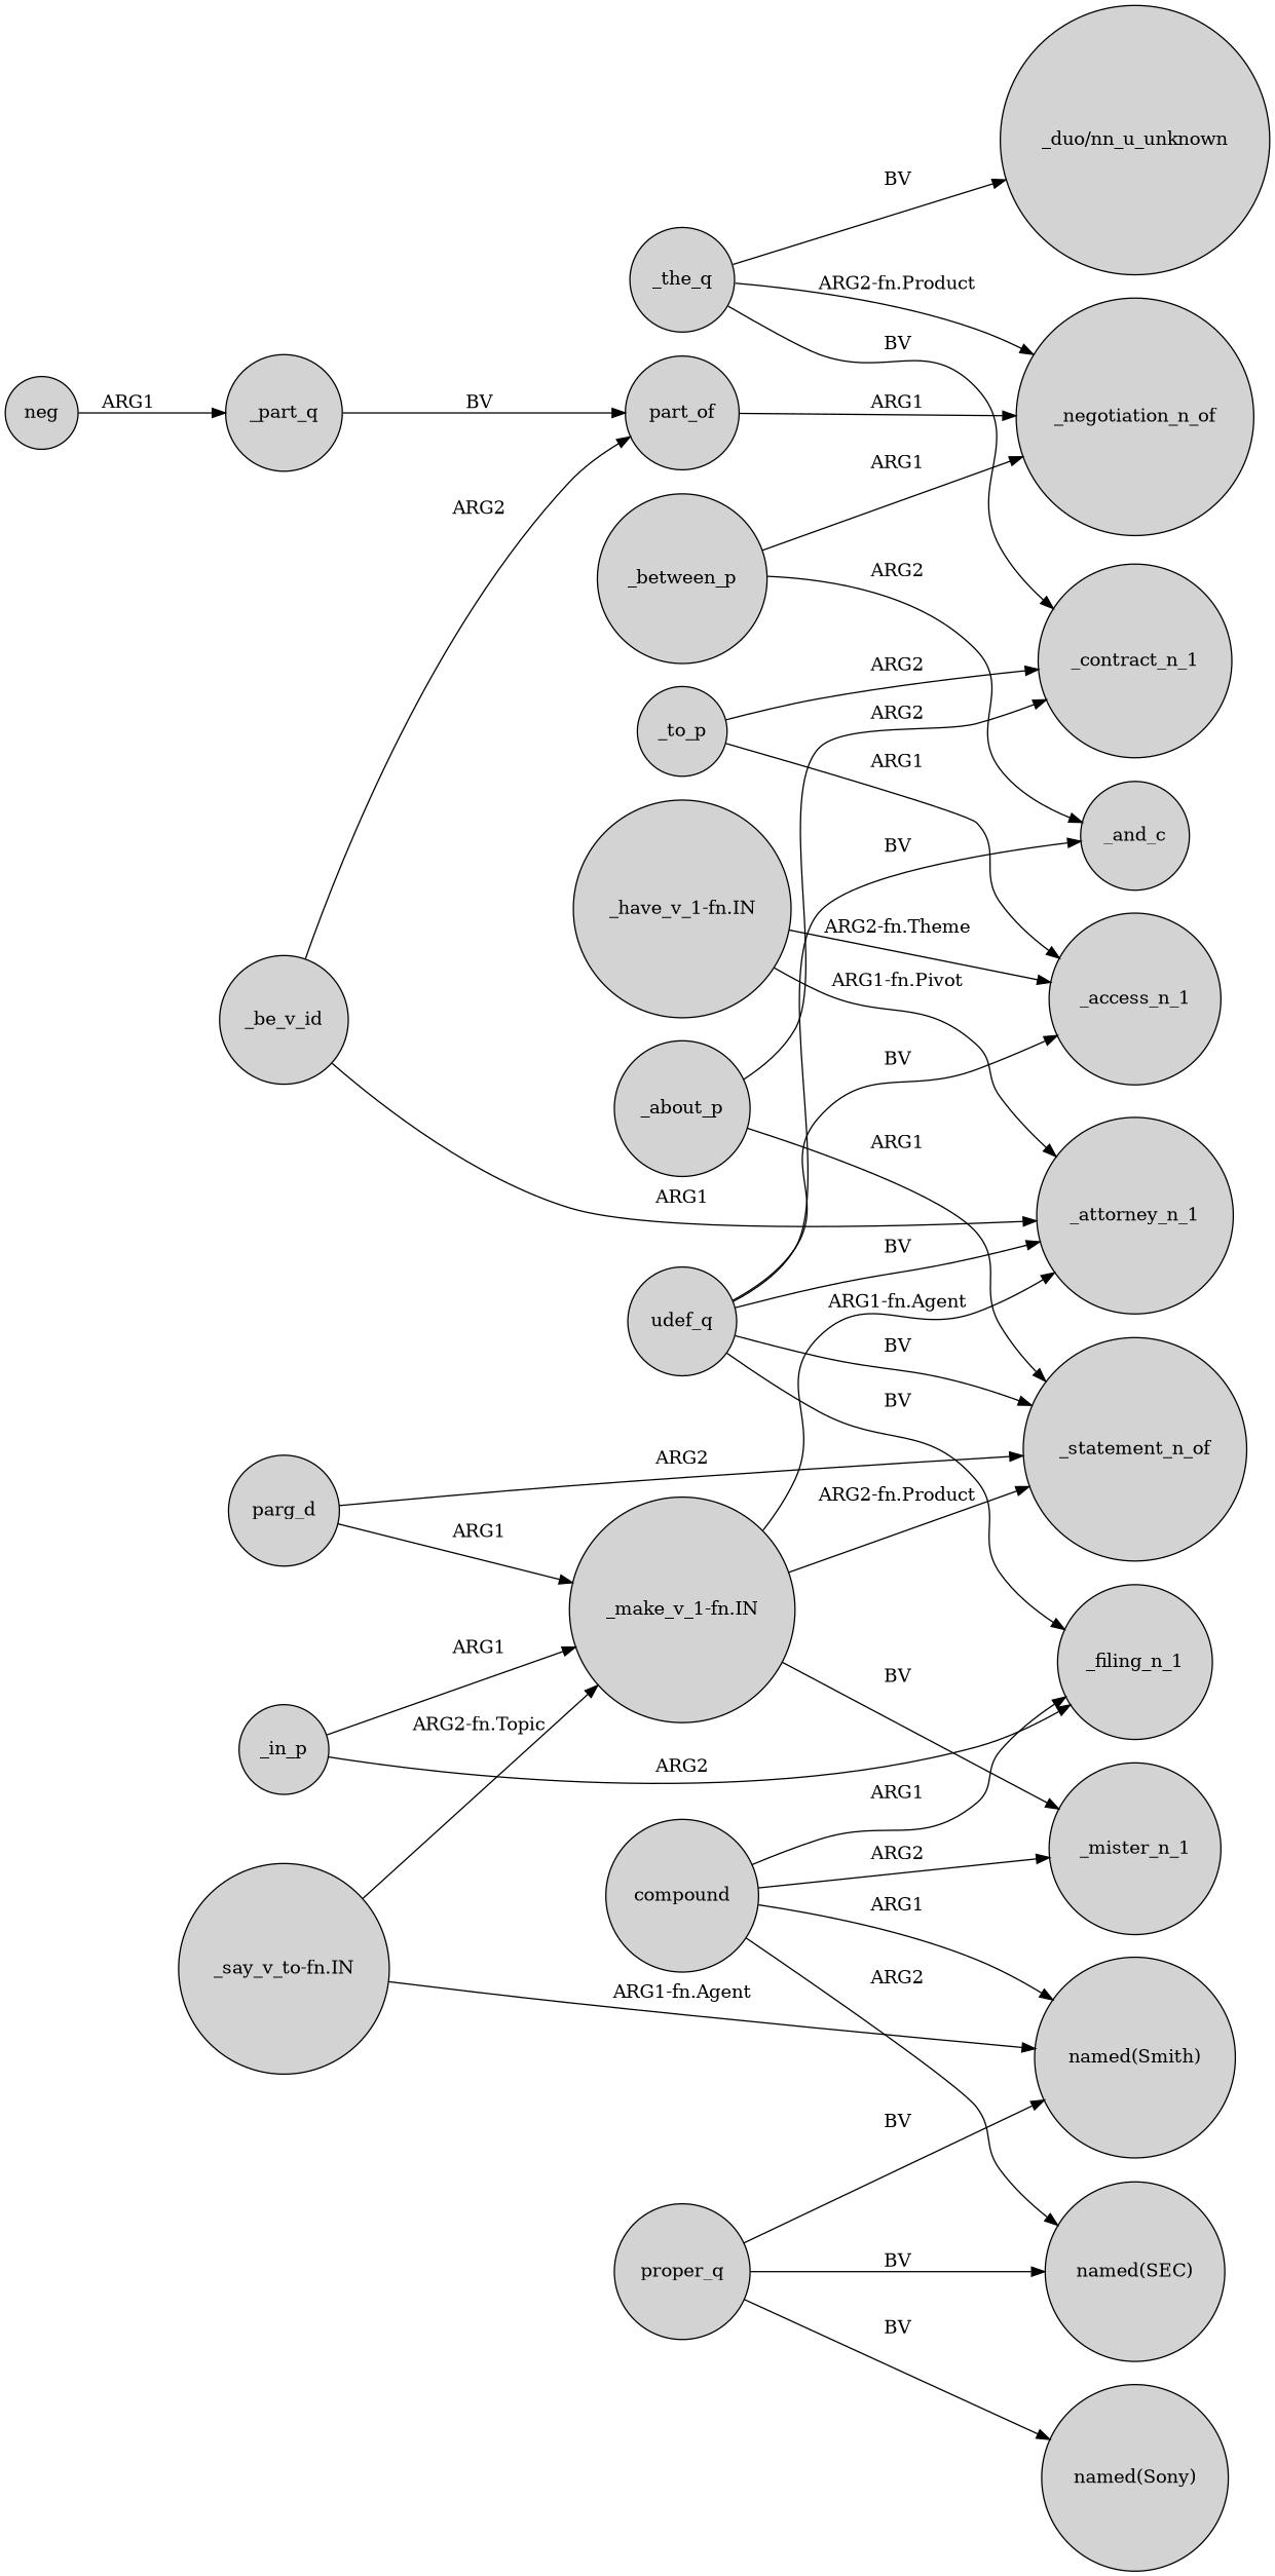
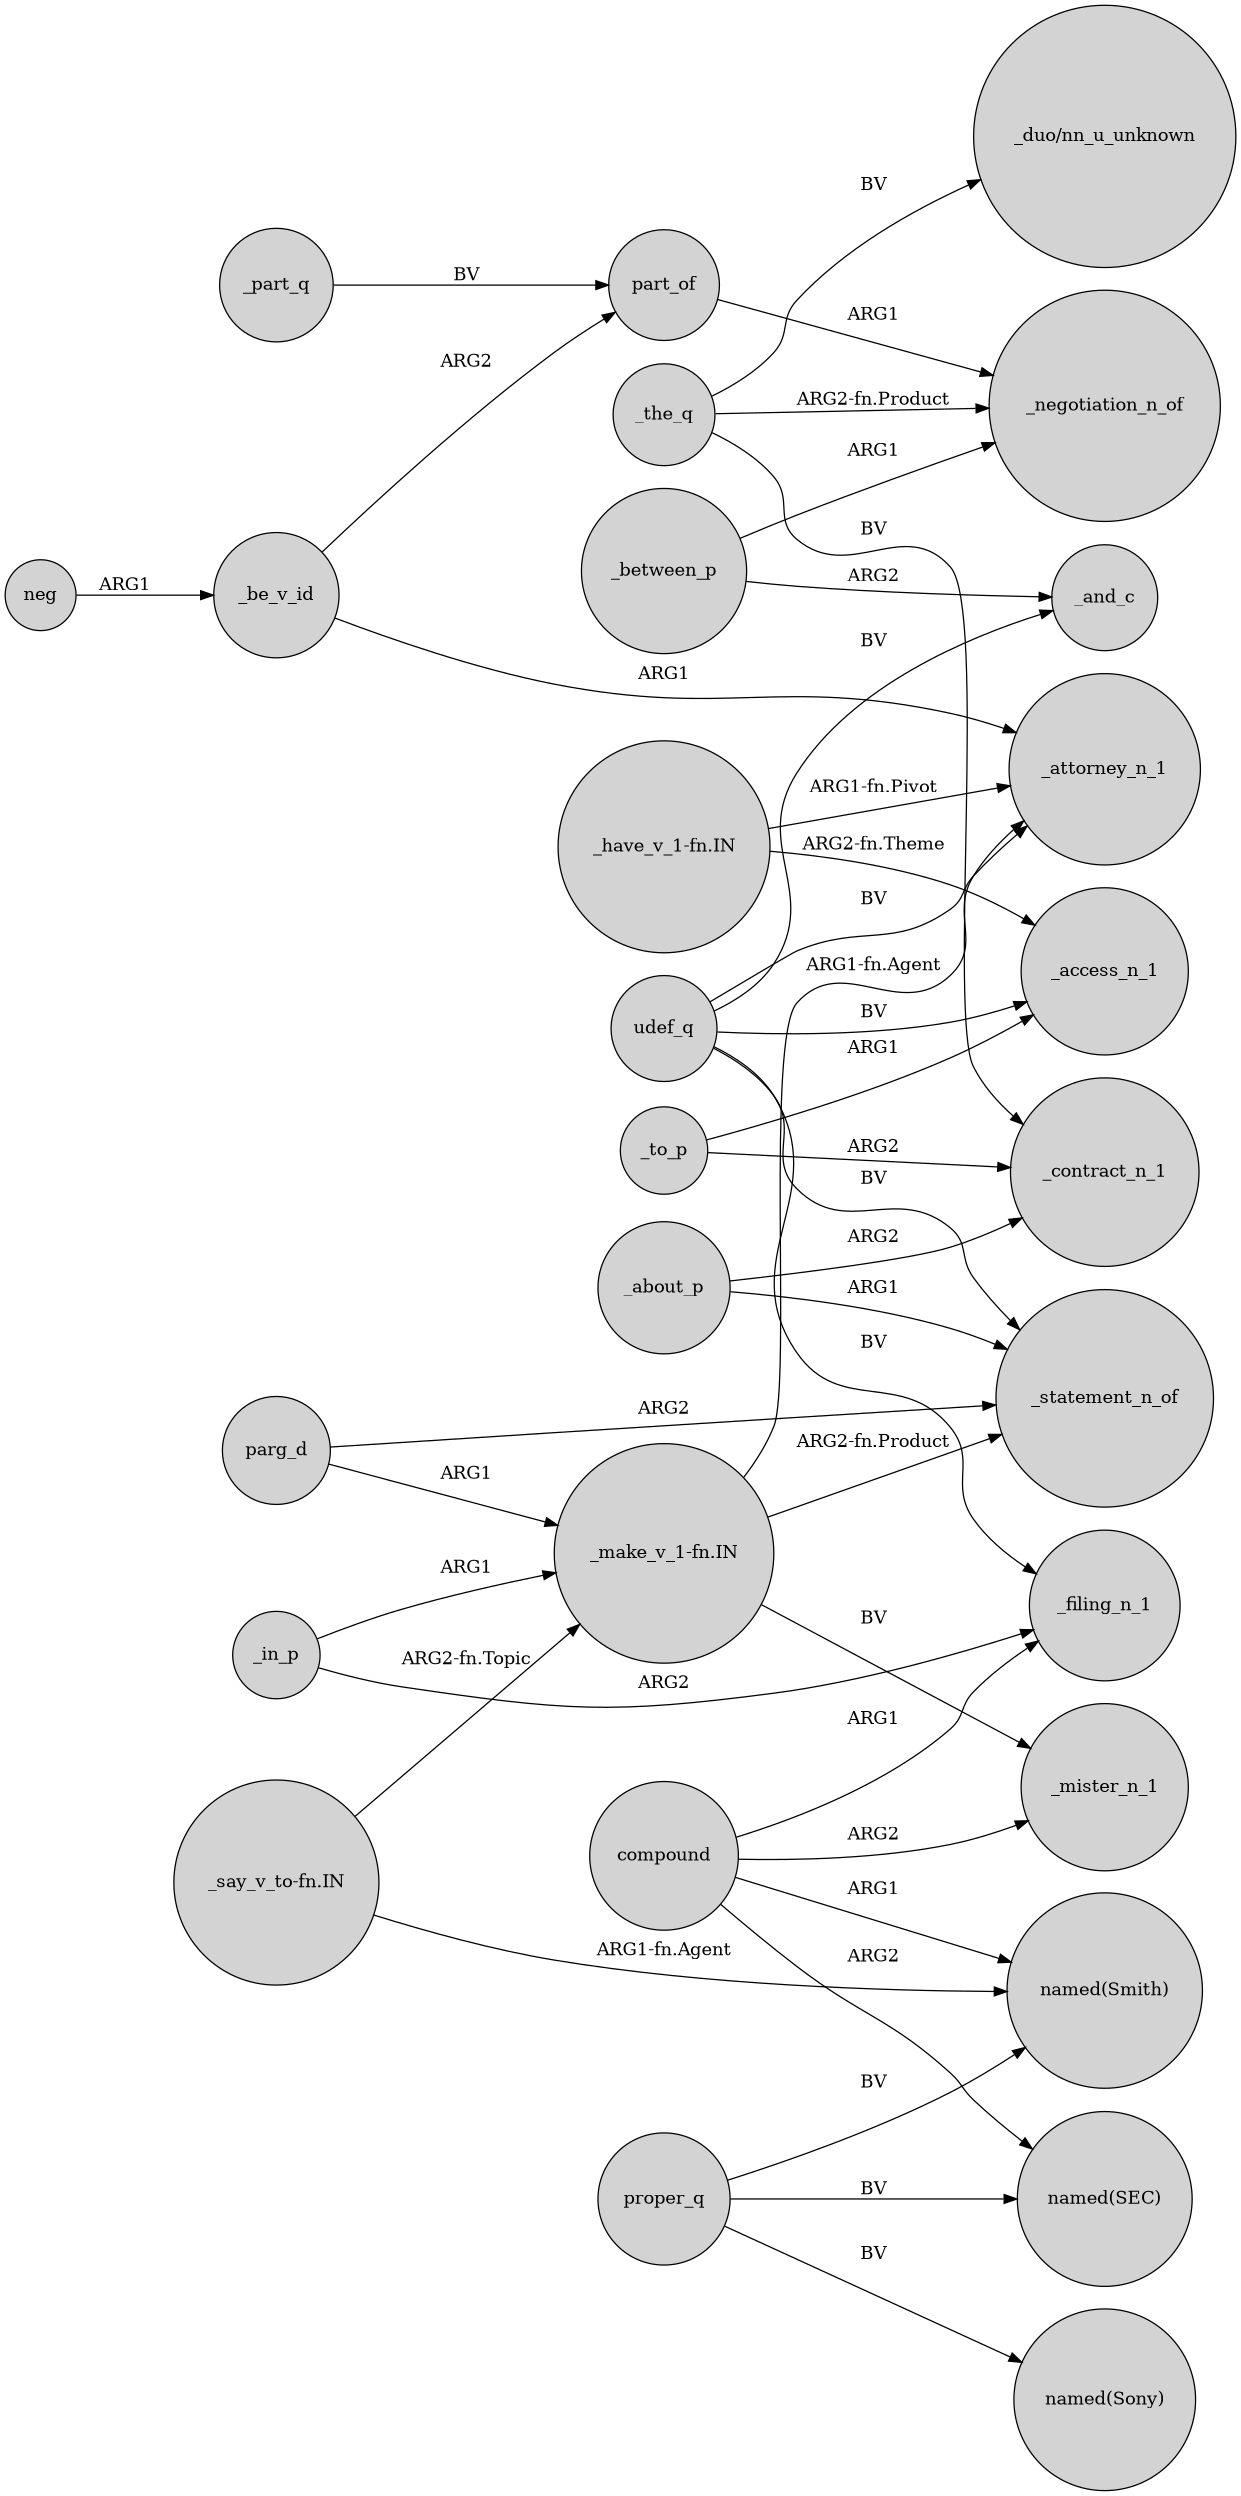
  digraph {
    rankdir=LR
    node [shape=circle style=filled]
    _the_q
    _negotiation_n_of
    _contract_n_1
    "_duo/nn_u_unknown"
    compound
    _filing_n_1
    _mister_n_1
    "named(Smith)"
    "named(SEC)"
    udef_q
    _attorney_n_1
    _statement_n_of
    _access_n_1
    _and_c
    "_have_v_1-fn.IN"
    part_of
    _to_p
    _about_p
    _in_p
    "_make_v_1-fn.IN"
    "_say_v_to-fn.IN"
    _part_q
    proper_q
    "named(Sony)"
    _be_v_id
    _between_p
    parg_d
    neg
    _the_q -> _negotiation_n_of [label="ARG2-fn.Product"]
    _the_q -> _contract_n_1 [label=BV]
    _the_q -> "_duo/nn_u_unknown" [label=BV]
    compound -> _filing_n_1 [label=ARG1]
    compound -> _mister_n_1 [label=ARG2]
    compound -> "named(Smith)" [label=ARG1]
    compound -> "named(SEC)" [label=ARG2]
    udef_q -> _filing_n_1 [label=BV]
    udef_q -> _attorney_n_1 [label=BV]
    udef_q -> _statement_n_of [label=BV]
    udef_q -> _access_n_1 [label=BV]
    udef_q -> _and_c [label=BV]
    "_have_v_1-fn.IN" -> _attorney_n_1 [label="ARG1-fn.Pivot"]
    "_have_v_1-fn.IN" -> _access_n_1 [label="ARG2-fn.Theme"]
    part_of -> _negotiation_n_of [label=ARG1]
    _to_p -> _contract_n_1 [label=ARG2]
    _to_p -> _access_n_1 [label=ARG1]
    _about_p -> _contract_n_1 [label=ARG2]
    _about_p -> _statement_n_of [label=ARG1]
    _in_p -> _filing_n_1 [label=ARG2]
    _in_p -> "_make_v_1-fn.IN" [label=ARG1]
    "_make_v_1-fn.IN" -> _mister_n_1 [label=BV]
    "_make_v_1-fn.IN" -> _attorney_n_1 [label="ARG1-fn.Agent"]
    "_make_v_1-fn.IN" -> _statement_n_of [label="ARG2-fn.Product"]
    "_say_v_to-fn.IN" -> "named(Smith)" [label="ARG1-fn.Agent"]
    "_say_v_to-fn.IN" -> "_make_v_1-fn.IN" [label="ARG2-fn.Topic"]
    _part_q -> part_of [label=BV]
    proper_q -> "named(Smith)" [label=BV]
    proper_q -> "named(SEC)" [label=BV]
    proper_q -> "named(Sony)" [label=BV]
    _be_v_id -> _attorney_n_1 [label=ARG1]
    _be_v_id -> part_of [label=ARG2]
    _between_p -> _negotiation_n_of [label=ARG1]
    _between_p -> _and_c [label=ARG2]
    parg_d -> _statement_n_of [label=ARG2]
    parg_d -> "_make_v_1-fn.IN" [label=ARG1]
-   neg -> _part_q [label=ARG1]
+   neg -> _be_v_id [label=ARG1]
  }
